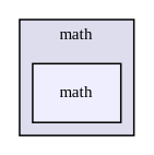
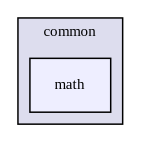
  digraph {
    compound=true
    fontname="Liberation Serif"
    n1 [fillcolor="#eeeeff" fontname="Liberation Serif" fontsize=10 label=math pencolor=black shape=box style=filled]
    subgraph cluster_1 {
      bgcolor="#ddddee"
      fontsize=10
-     label=math
+     label=common
      pencolor=black
      n1
    }
  }
